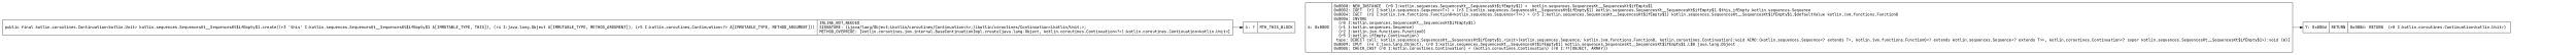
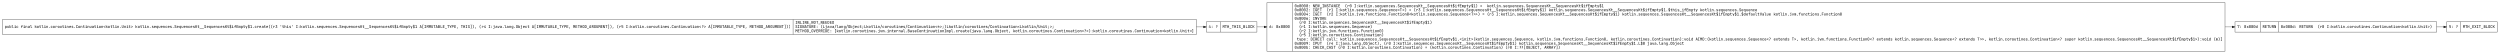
  digraph {
    fontname="JetBrains Mono"
    rankdir=LR
    node [fontname="JetBrains Mono" shape=record]
    edge [fontname="JetBrains Mono"]
    n1 [label="{4\:\ ?|MTH_THIS_BLOCK\l}"]
-   n2 [label="{6\:\ 0x0000|0x0000: NEW_INSTANCE  (r0 I:kotlin.sequences.SequencesKt__SequencesKt$ifEmpty$1) =  kotlin.sequences.SequencesKt__SequencesKt$ifEmpty$1 \l0x0002: IGET  (r1 I:kotlin.sequences.Sequence\<T\>) = (r3 I:kotlin.sequences.SequencesKt__SequencesKt$ifEmpty$1) kotlin.sequences.SequencesKt__SequencesKt$ifEmpty$1.$this_ifEmpty kotlin.sequences.Sequence \l0x0004: IGET  (r2 I:kotlin.jvm.functions.Function0\<kotlin.sequences.Sequence\<T\>\>) = (r3 I:kotlin.sequences.SequencesKt__SequencesKt$ifEmpty$1) kotlin.sequences.SequencesKt__SequencesKt$ifEmpty$1.$defaultValue kotlin.jvm.functions.Function0 \l0x0006: INVOKE  \l  (r0 I:kotlin.sequences.SequencesKt__SequencesKt$ifEmpty$1)\l  (r1 I:kotlin.sequences.Sequence)\l  (r2 I:kotlin.jvm.functions.Function0)\l  (r5 I:kotlin.ifEmpty.Continuation)\l type: DIRECT call: kotlin.sequences.SequencesKt__SequencesKt$ifEmpty$1.\<init\>(kotlin.sequences.Sequence, kotlin.jvm.functions.Function0, kotlin.coroutines.Continuation):void A[MD:(kotlin.sequences.Sequence\<? extends T\>, kotlin.jvm.functions.Function0\<? extends kotlin.sequences.Sequence\<? extends T\>\>, kotlin.coroutines.Continuation\<? super kotlin.sequences.SequencesKt__SequencesKt$ifEmpty$1\>):void (m)]\l0x0009: IPUT  (r4 I:java.lang.Object), (r0 I:kotlin.sequences.SequencesKt__SequencesKt$ifEmpty$1) kotlin.sequences.SequencesKt__SequencesKt$ifEmpty$1.L$0 java.lang.Object \l0x000b: CHECK_CAST (r0 I:kotlin.coroutines.Continuation) = (kotlin.coroutines.Continuation) (r0 I:??[OBJECT, ARRAY]) \l}"]
+   n2 [label="{6\:\ 0x0000|0x0000: NEW_INSTANCE  (r0 I:kotlin.sequences.SequencesKt__SequencesKt$ifEmpty$1) =  kotlin.sequences.SequencesKt__SequencesKt$ifEmpty$1 \l0x0002: IGET  (r1 I:kotlin.sequences.Sequence\<T\>) = (r3 I:kotlin.sequences.SequencesKt__SequencesKt$ifEmpty$1) kotlin.sequences.SequencesKt__SequencesKt$ifEmpty$1.$this_ifEmpty kotlin.sequences.Sequence \l0x0004: IGET  (r2 I:kotlin.jvm.functions.Function0\<kotlin.sequences.Sequence\<T\>\>) = (r3 I:kotlin.sequences.SequencesKt__SequencesKt$ifEmpty$1) kotlin.sequences.SequencesKt__SequencesKt$ifEmpty$1.$defaultValue kotlin.jvm.functions.Function0 \l0x0006: INVOKE  \l  (r0 I:kotlin.sequences.SequencesKt__SequencesKt$ifEmpty$1)\l  (r1 I:kotlin.sequences.Sequence)\l  (r2 I:kotlin.jvm.functions.Function0)\l  (r5 I:kotlin.coroutines.Continuation)\l type: DIRECT call: kotlin.sequences.SequencesKt__SequencesKt$ifEmpty$1.\<init\>(kotlin.sequences.Sequence, kotlin.jvm.functions.Function0, kotlin.coroutines.Continuation):void A[MD:(kotlin.sequences.Sequence\<? extends T\>, kotlin.jvm.functions.Function0\<? extends kotlin.sequences.Sequence\<? extends T\>\>, kotlin.coroutines.Continuation\<? super kotlin.sequences.SequencesKt__SequencesKt$ifEmpty$1\>):void (m)]\l0x0009: IPUT  (r4 I:java.lang.Object), (r0 I:kotlin.sequences.SequencesKt__SequencesKt$ifEmpty$1) kotlin.sequences.SequencesKt__SequencesKt$ifEmpty$1.L$0 java.lang.Object \l0x000b: CHECK_CAST (r0 I:kotlin.coroutines.Continuation) = (kotlin.coroutines.Continuation) (r0 I:??[OBJECT, ARRAY]) \l}"]
    n3 [label="{7\:\ 0x000d|RETURN\l|0x000d: RETURN  (r0 I:kotlin.coroutines.Continuation\<kotlin.Unit\>) \l}"]
+   n4 [label="{5\:\ ?|MTH_EXIT_BLOCK\l}"]
    n5 [label="{public final kotlin.coroutines.Continuation\<kotlin.Unit\> kotlin.sequences.SequencesKt__SequencesKt$ifEmpty$1.create((r3 'this' I:kotlin.sequences.SequencesKt__SequencesKt$ifEmpty$1 A[IMMUTABLE_TYPE, THIS]), (r4 I:java.lang.Object A[IMMUTABLE_TYPE, METHOD_ARGUMENT]), (r5 I:kotlin.coroutines.Continuation\<?\> A[IMMUTABLE_TYPE, METHOD_ARGUMENT]))  | INLINE_NOT_NEEDED\lSIGNATURE: (Ljava\/lang\/Object;Lkotlin\/coroutines\/Continuation\<*\>;)Lkotlin\/coroutines\/Continuation\<Lkotlin\/Unit;\>;\lMETHOD_OVERRIDE: [kotlin.coroutines.jvm.internal.BaseContinuationImpl.create(java.lang.Object, kotlin.coroutines.Continuation\<?\>):kotlin.coroutines.Continuation\<kotlin.Unit\>]\l}"]
+   n1 -> n2
    n2 -> n3
+   n3 -> n4
    n5 -> n1
  }
